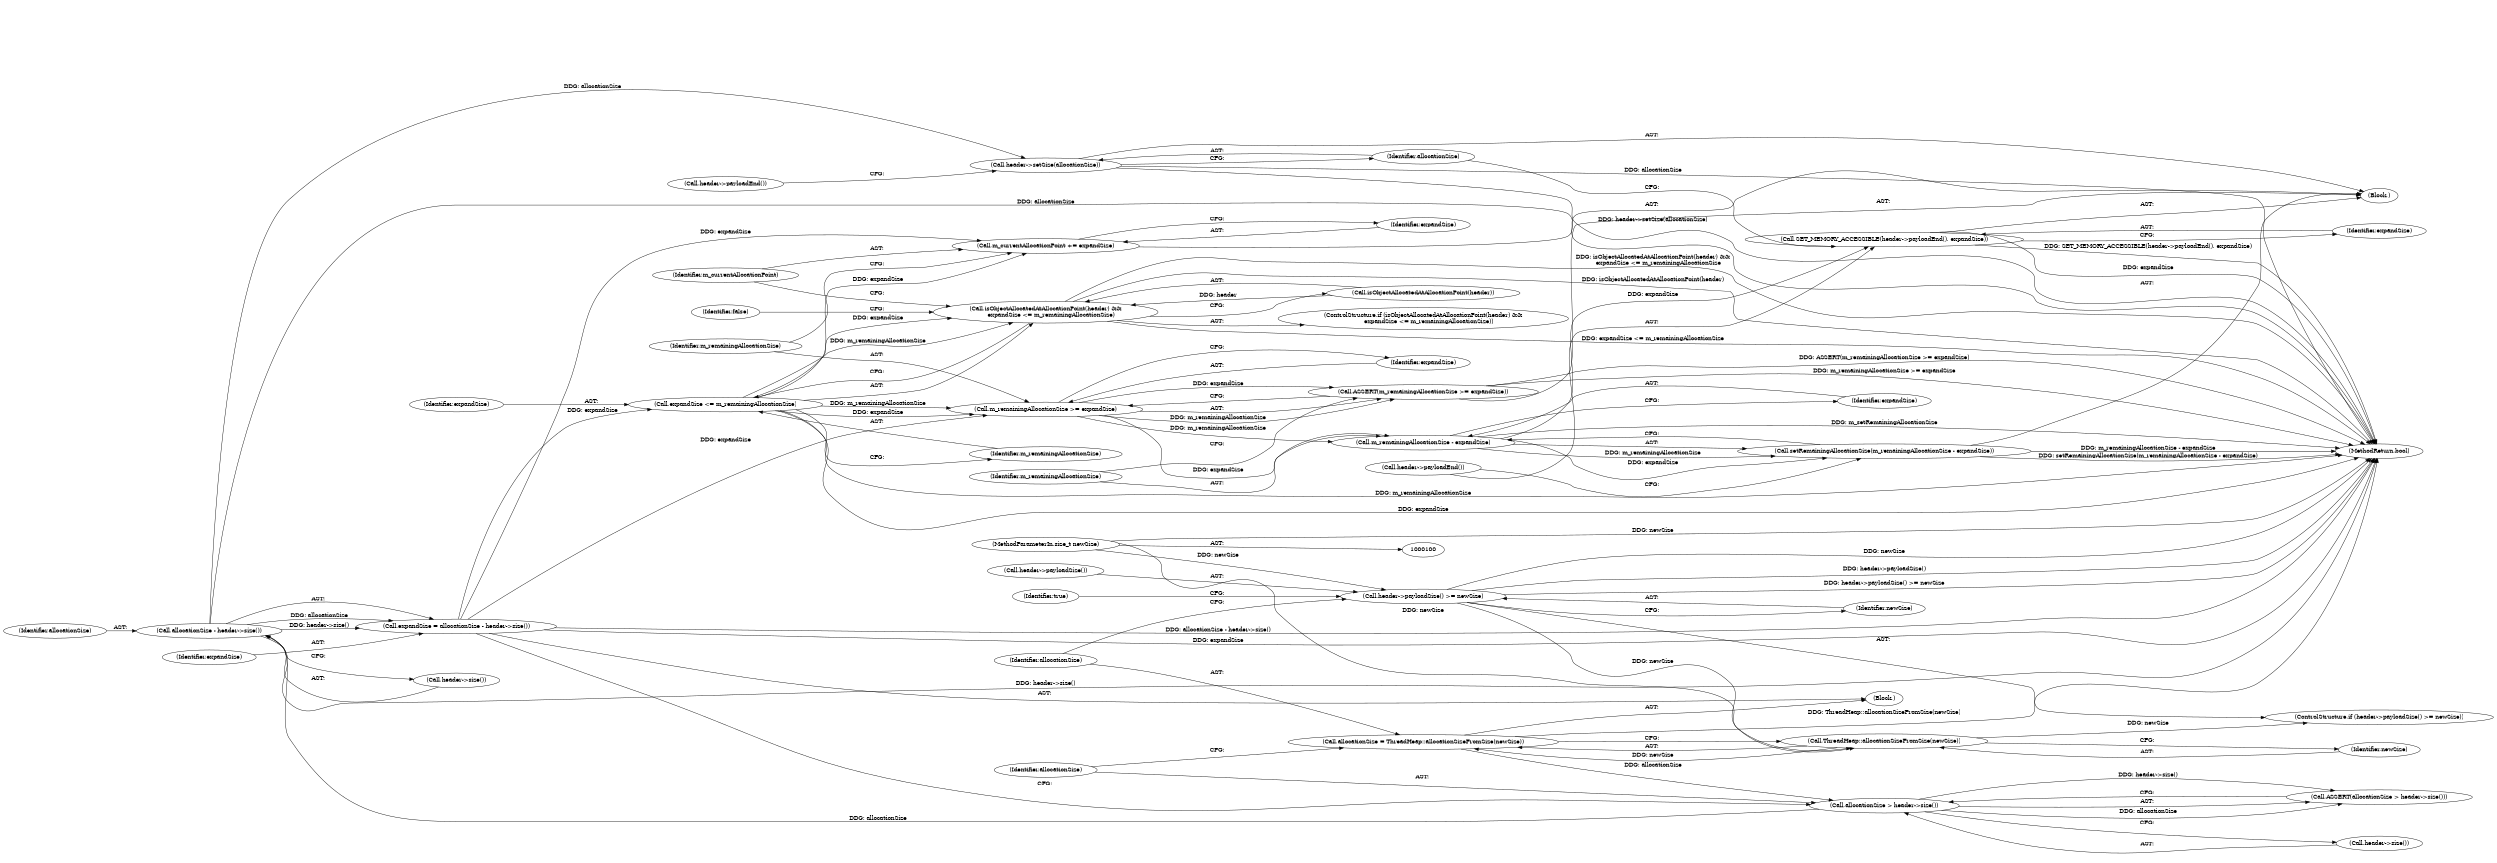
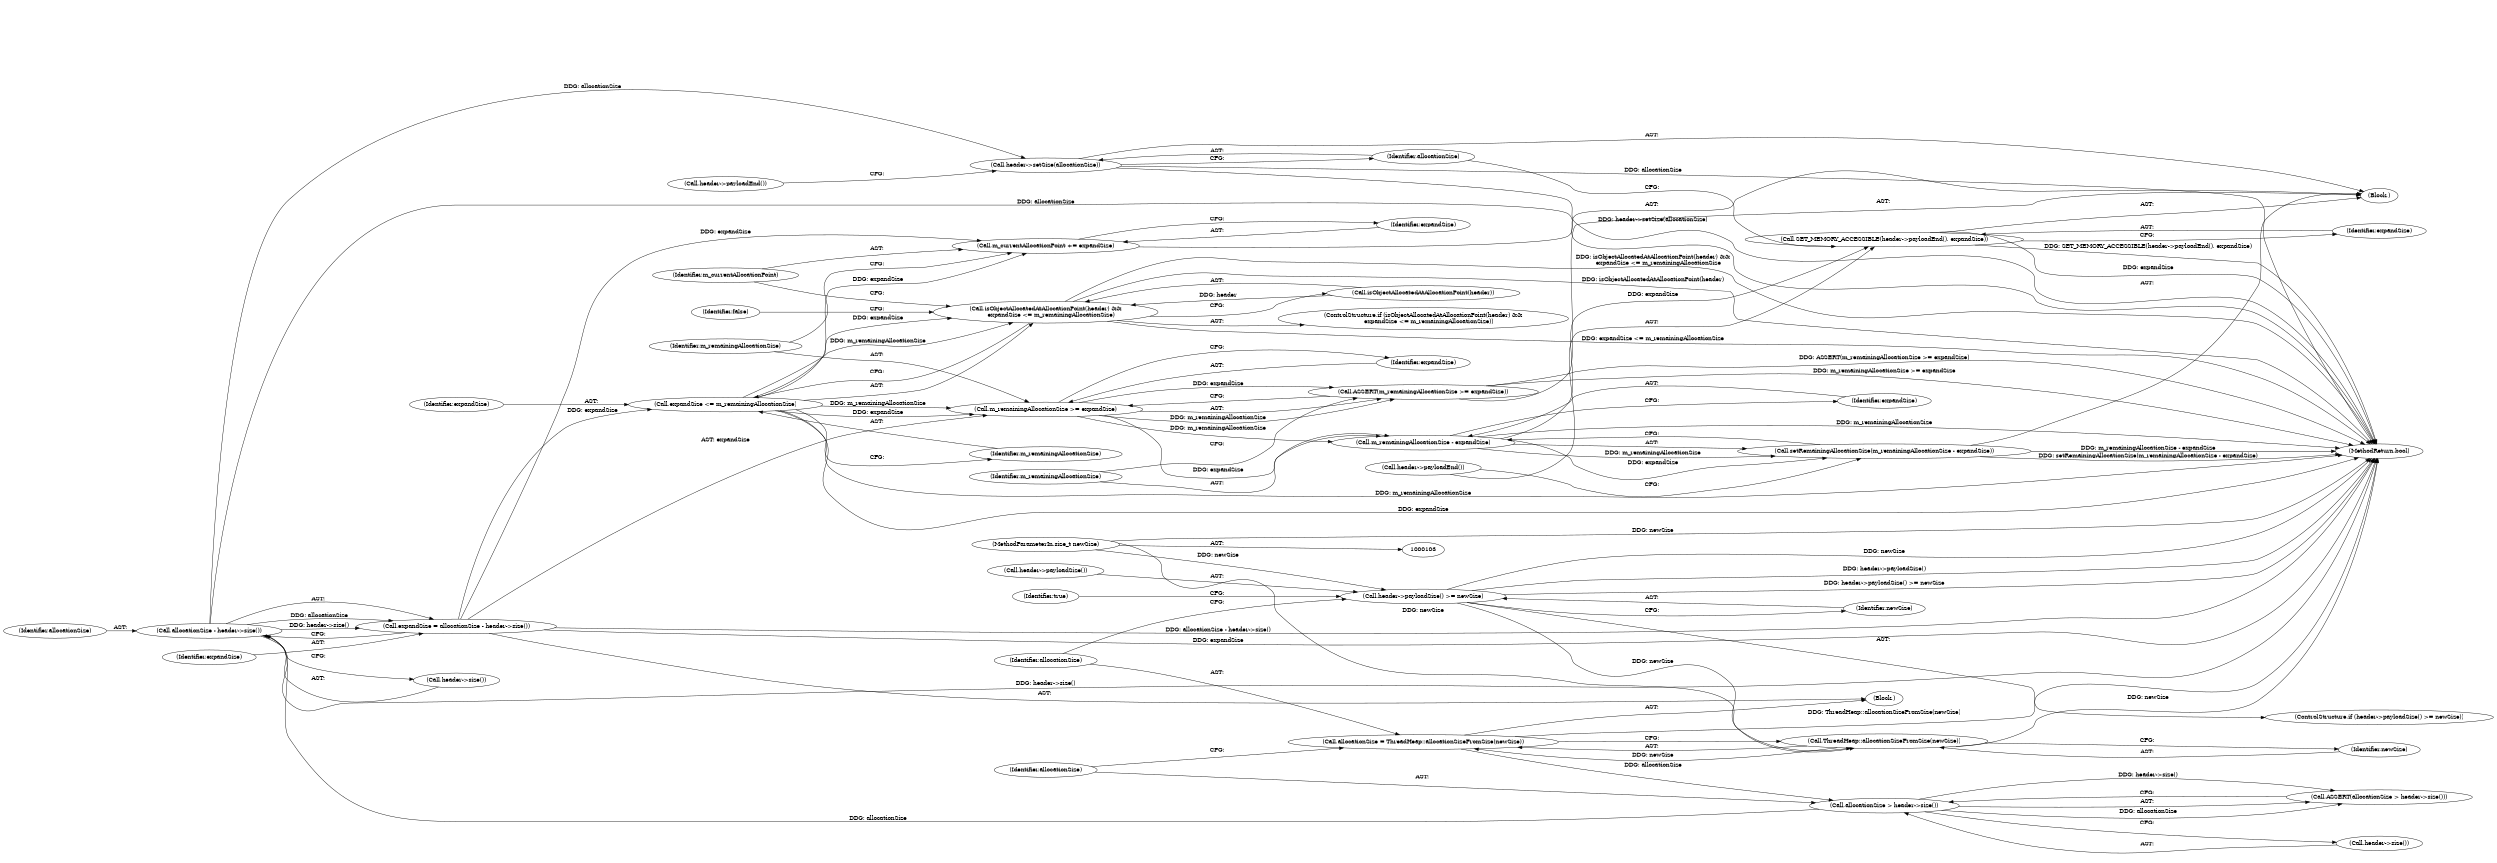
  digraph {
    rankdir=LR
    n1 [label="(Call,allocationSize - header->size())"]
    n2 [label="(Call,expandSize = allocationSize - header->size())"]
    n3 [label="(Call,header->setSize(allocationSize))"]
    n4 [label="(Call,header->size())"]
    n5 [label="(MethodReturn,bool)"]
    n6 [label="(Block,)"]
    n7 [label="(Call,expandSize <= m_remainingAllocationSize)"]
    n8 [label="(Call,m_currentAllocationPoint += expandSize)"]
    n9 [label="(Call,m_remainingAllocationSize >= expandSize)"]
    n10 [label="(Block,)"]
    n11 [label="(Identifier,allocationSize)"]
    n12 [label="(Call,allocationSize > header->size())"]
    n13 [label="(Call,header->size())"]
    n14 [label="(Call,ASSERT(allocationSize > header->size()))"]
    n15 [label="(Call,allocationSize = ThreadHeap::allocationSizeFromSize(newSize))"]
    n16 [label="(Call,ThreadHeap::allocationSizeFromSize(newSize))"]
    n17 [label="(Identifier,newSize)"]
    n18 [label="(Call,header->payloadSize() >= newSize)"]
    n19 [label="(ControlStructure,if (header->payloadSize() >= newSize))"]
    n20 [label="(Identifier,newSize)"]
    n21 [label="(MethodParameterIn,size_t newSize)"]
-   1000100
+   1000100 [label=1000103]
    n23 [label="(Call,isObjectAllocatedAtAllocationPoint(header) &&\n      expandSize <= m_remainingAllocationSize)"]
    n24 [label="(Identifier,m_remainingAllocationSize)"]
    n25 [label="(Identifier,expandSize)"]
    n26 [label="(Call,ASSERT(m_remainingAllocationSize >= expandSize))"]
    n27 [label="(Call,m_remainingAllocationSize - expandSize)"]
    n28 [label="(Identifier,expandSize)"]
    n29 [label="(Call,isObjectAllocatedAtAllocationPoint(header))"]
    n30 [label="(ControlStructure,if (isObjectAllocatedAtAllocationPoint(header) &&\n      expandSize <= m_remainingAllocationSize))"]
    n31 [label="(Call,setRemainingAllocationSize(m_remainingAllocationSize - expandSize))"]
    n32 [label="(Call,SET_MEMORY_ACCESSIBLE(header->payloadEnd(), expandSize))"]
    n33 [label="(Identifier,expandSize)"]
    n34 [label="(Identifier,expandSize)"]
    n35 [label="(Identifier,true)"]
    n36 [label="(Call,header->payloadEnd())"]
    n37 [label="(Identifier,allocationSize)"]
    n38 [label="(Identifier,m_currentAllocationPoint)"]
    n39 [label="(Identifier,allocationSize)"]
    n40 [label="(Identifier,expandSize)"]
    n41 [label="(Call,header->payloadSize())"]
    n42 [label="(Identifier,expandSize)"]
    n43 [label="(Identifier,false)"]
    n44 [label="(Identifier,m_remainingAllocationSize)"]
    n45 [label="(Call,header->payloadEnd())"]
    n46 [label="(Identifier,m_remainingAllocationSize)"]
    n47 [label="(Identifier,allocationSize)"]
    n1 -> n2 [label="AST: "]
    n1 -> n2 [label="DDG: allocationSize"]
    n1 -> n2 [label="DDG: header->size()"]
    n1 -> n3 [label="DDG: allocationSize"]
    n1 -> n4 [label="CFG: "]
    n1 -> n5 [label="DDG: header->size()"]
    n1 -> n5 [label="DDG: allocationSize"]
-   n2 -> n12 [label="CFG: "]
+   n2 -> n1 [label="CFG: "]
    n2 -> n5 [label="DDG: allocationSize - header->size()"]
    n2 -> n5 [label="DDG: expandSize"]
    n2 -> n6 [label="AST: "]
    n2 -> n7 [label="DDG: expandSize"]
    n2 -> n8 [label="DDG: expandSize"]
-   n2 -> n9 [label="DDG: expandSize"]
+   n2 -> n9 [label="AST: expandSize"]
    n3 -> n5 [label="DDG: allocationSize"]
    n3 -> n5 [label="DDG: header->setSize(allocationSize)"]
    n3 -> n10 [label="AST: "]
    n3 -> n11 [label="CFG: "]
    n4 -> n1 [label="AST: "]
    n7 -> n5 [label="DDG: m_remainingAllocationSize"]
    n7 -> n5 [label="DDG: expandSize"]
    n7 -> n8 [label="DDG: expandSize"]
    n7 -> n9 [label="DDG: m_remainingAllocationSize"]
    n7 -> n9 [label="DDG: expandSize"]
    n7 -> n23 [label="AST: "]
    n7 -> n23 [label="DDG: expandSize"]
    n7 -> n23 [label="DDG: m_remainingAllocationSize"]
    n7 -> n24 [label="CFG: "]
    n8 -> n10 [label="AST: "]
    n8 -> n25 [label="CFG: "]
    n9 -> n26 [label="AST: "]
    n9 -> n26 [label="DDG: m_remainingAllocationSize"]
    n9 -> n26 [label="DDG: expandSize"]
    n9 -> n27 [label="DDG: m_remainingAllocationSize"]
    n9 -> n27 [label="DDG: expandSize"]
    n9 -> n28 [label="CFG: "]
    n11 -> n3 [label="AST: "]
    n11 -> n32 [label="CFG: "]
    n12 -> n1 [label="DDG: allocationSize"]
    n12 -> n13 [label="CFG: "]
    n12 -> n14 [label="AST: "]
    n12 -> n14 [label="DDG: allocationSize"]
    n12 -> n14 [label="DDG: header->size()"]
    n13 -> n12 [label="AST: "]
    n14 -> n12 [label="CFG: "]
    n15 -> n5 [label="DDG: ThreadHeap::allocationSizeFromSize(newSize)"]
    n15 -> n6 [label="AST: "]
    n15 -> n12 [label="DDG: allocationSize"]
    n15 -> n16 [label="CFG: "]
-   n16 -> n19 [label="DDG: newSize"]
+   n16 -> n5 [label="DDG: newSize"]
    n16 -> n15 [label="AST: "]
    n16 -> n15 [label="DDG: newSize"]
    n16 -> n17 [label="CFG: "]
    n17 -> n16 [label="AST: "]
    n18 -> n5 [label="DDG: newSize"]
    n18 -> n5 [label="DDG: header->payloadSize()"]
    n18 -> n5 [label="DDG: header->payloadSize() >= newSize"]
    n18 -> n16 [label="DDG: newSize"]
    n18 -> n19 [label="AST: "]
    n18 -> n20 [label="CFG: "]
    n20 -> n18 [label="AST: "]
    n21 -> n5 [label="DDG: newSize"]
    n21 -> n16 [label="DDG: newSize"]
    n21 -> n18 [label="DDG: newSize"]
    n21 -> 1000100 [label="AST: "]
    n23 -> n5 [label="DDG: expandSize <= m_remainingAllocationSize"]
    n23 -> n5 [label="DDG: isObjectAllocatedAtAllocationPoint(header) &&\n      expandSize <= m_remainingAllocationSize"]
    n23 -> n5 [label="DDG: isObjectAllocatedAtAllocationPoint(header)"]
    n23 -> n7 [label="CFG: "]
    n23 -> n29 [label="CFG: "]
    n23 -> n30 [label="AST: "]
    n24 -> n7 [label="AST: "]
    n25 -> n8 [label="AST: "]
    n26 -> n5 [label="DDG: m_remainingAllocationSize >= expandSize"]
    n26 -> n5 [label="DDG: ASSERT(m_remainingAllocationSize >= expandSize)"]
    n26 -> n9 [label="CFG: "]
    n26 -> n10 [label="AST: "]
-   n27 -> n5 [label="DDG: m_setRemainingAllocationSize"]
+   n27 -> n5 [label="DDG: m_remainingAllocationSize"]
    n27 -> n31 [label="AST: "]
    n27 -> n31 [label="DDG: m_remainingAllocationSize"]
    n27 -> n31 [label="DDG: expandSize"]
    n27 -> n32 [label="DDG: expandSize"]
    n27 -> n33 [label="CFG: "]
    n28 -> n9 [label="AST: "]
    n29 -> n23 [label="AST: "]
    n29 -> n23 [label="DDG: header"]
    n31 -> n5 [label="DDG: m_remainingAllocationSize - expandSize"]
    n31 -> n5 [label="DDG: setRemainingAllocationSize(m_remainingAllocationSize - expandSize)"]
    n31 -> n10 [label="AST: "]
    n31 -> n27 [label="CFG: "]
    n32 -> n5 [label="DDG: SET_MEMORY_ACCESSIBLE(header->payloadEnd(), expandSize)"]
    n32 -> n5 [label="DDG: expandSize"]
    n32 -> n10 [label="AST: "]
    n32 -> n34 [label="CFG: "]
    n33 -> n27 [label="AST: "]
    n34 -> n32 [label="AST: "]
    n35 -> n18 [label="CFG: "]
    n36 -> n3 [label="CFG: "]
    n37 -> n12 [label="AST: "]
    n37 -> n15 [label="CFG: "]
    n38 -> n8 [label="AST: "]
    n38 -> n23 [label="CFG: "]
    n39 -> n15 [label="AST: "]
    n39 -> n18 [label="CFG: "]
    n40 -> n7 [label="AST: "]
    n41 -> n18 [label="AST: "]
    n42 -> n2 [label="AST: "]
    n43 -> n23 [label="CFG: "]
    n44 -> n8 [label="CFG: "]
    n44 -> n9 [label="AST: "]
    n45 -> n31 [label="CFG: "]
    n45 -> n32 [label="AST: "]
    n46 -> n26 [label="CFG: "]
    n46 -> n27 [label="AST: "]
    n47 -> n1 [label="AST: "]
  }
